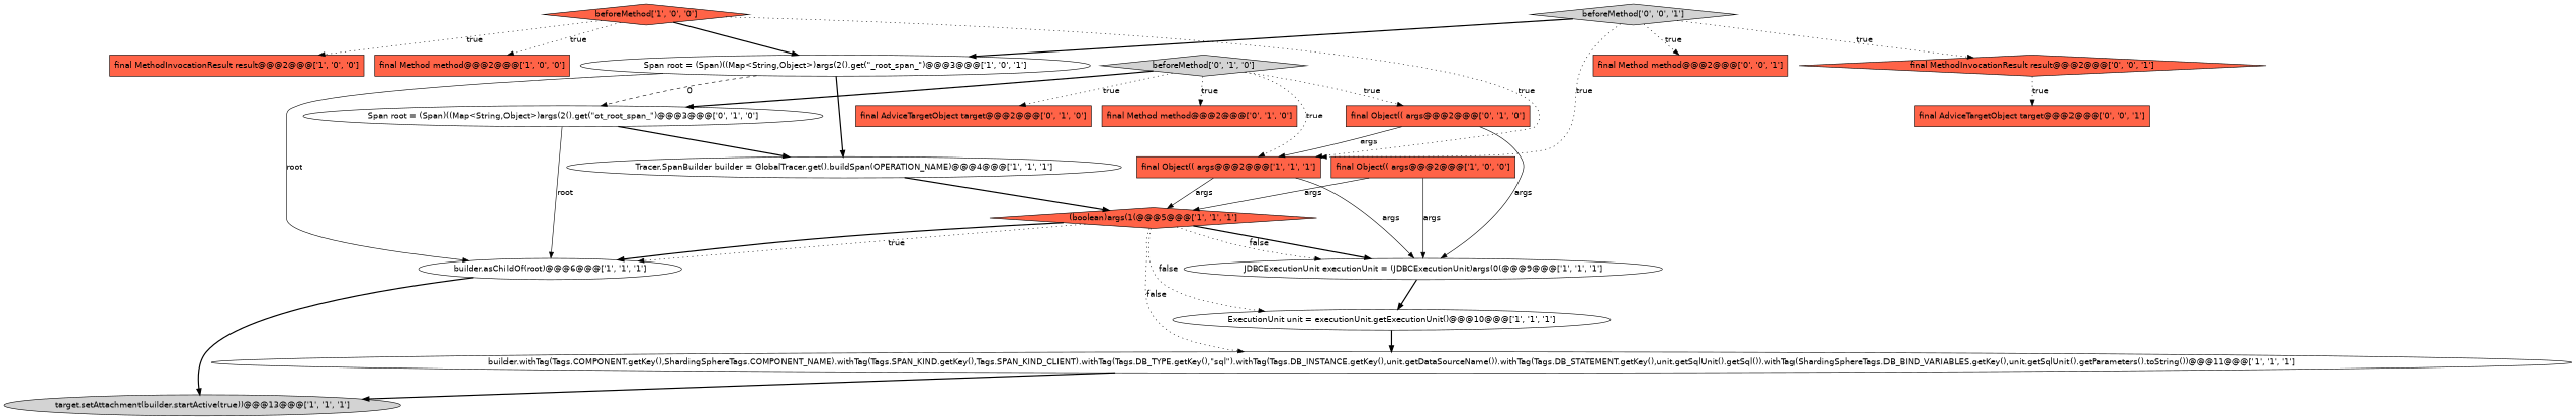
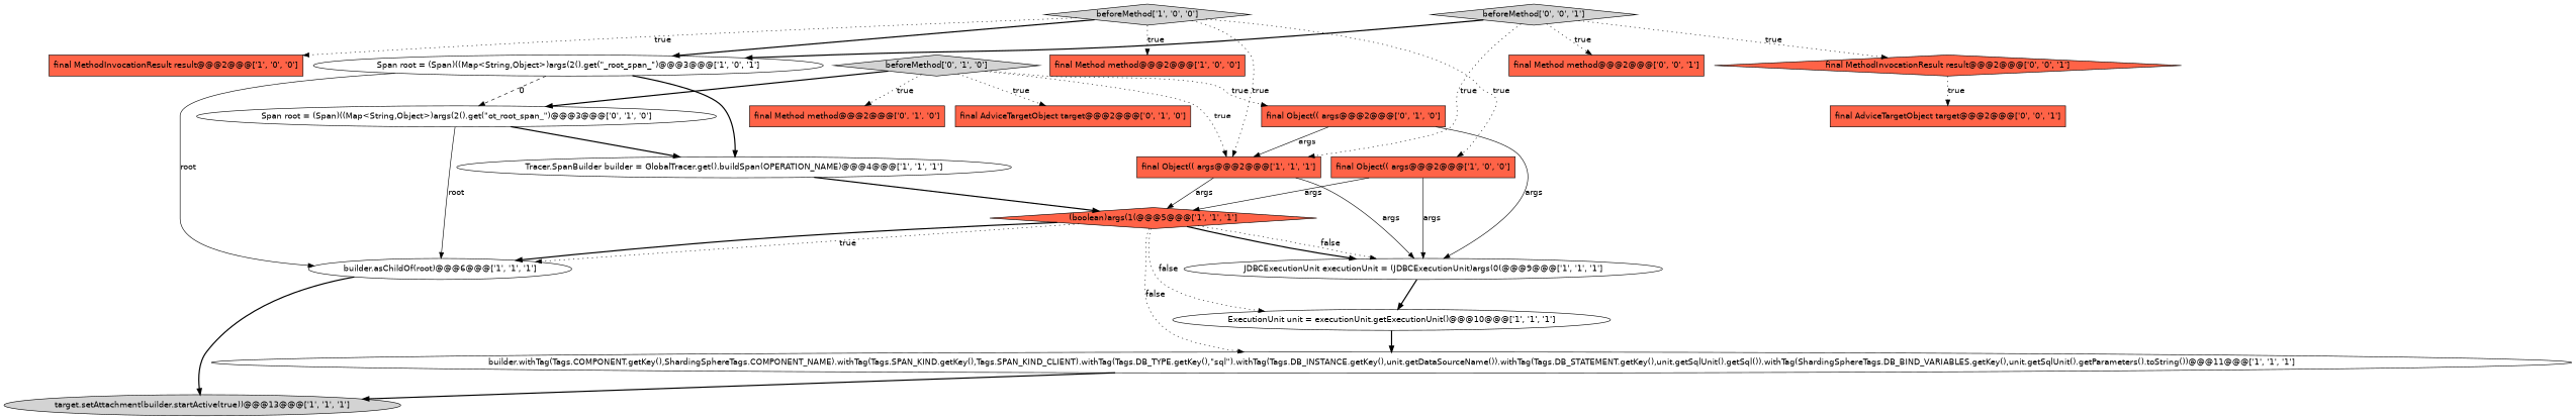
  digraph {
    fontname="DejaVu Sans"
    node [fillcolor=tomato fontname="DejaVu Sans" shape=box style=filled]
    edge [fontname="DejaVu Sans" style=dotted]
    n1 [fillcolor=lightgray label="beforeMethod['0', '1', '0']" shape=diamond]
    n2 [label="final Object(( args@@@2@@@['0', '1', '0']"]
    n3 [label="final AdviceTargetObject target@@@2@@@['0', '1', '0']"]
    n4 [label="final Method method@@@2@@@['0', '1', '0']"]
    n5 [label="final Object(( args@@@2@@@['1', '1', '1']"]
    n6 [fillcolor=white label="Span root = (Span)((Map<String,Object>)args(2().get(\"ot_root_span_\")@@@3@@@['0', '1', '0']" shape=ellipse]
    n7 [fillcolor=white label="JDBCExecutionUnit executionUnit = (JDBCExecutionUnit)args(0(@@@9@@@['1', '1', '1']" shape=ellipse]
    n8 [label="(boolean)args(1(@@@5@@@['1', '1', '1']" shape=diamond]
    n9 [fillcolor=white label="builder.asChildOf(root)@@@6@@@['1', '1', '1']" shape=ellipse]
    n10 [fillcolor=white label="Tracer.SpanBuilder builder = GlobalTracer.get().buildSpan(OPERATION_NAME)@@@4@@@['1', '1', '1']" shape=ellipse]
    n11 [label="final Method method@@@2@@@['0', '0', '1']"]
    n12 [fillcolor=white label="ExecutionUnit unit = executionUnit.getExecutionUnit()@@@10@@@['1', '1', '1']" shape=ellipse]
    n13 [fillcolor=white label="builder.withTag(Tags.COMPONENT.getKey(),ShardingSphereTags.COMPONENT_NAME).withTag(Tags.SPAN_KIND.getKey(),Tags.SPAN_KIND_CLIENT).withTag(Tags.DB_TYPE.getKey(),\"sql\").withTag(Tags.DB_INSTANCE.getKey(),unit.getDataSourceName()).withTag(Tags.DB_STATEMENT.getKey(),unit.getSqlUnit().getSql()).withTag(ShardingSphereTags.DB_BIND_VARIABLES.getKey(),unit.getSqlUnit().getParameters().toString())@@@11@@@['1', '1', '1']" shape=ellipse]
    n14 [fillcolor=lightgray label="target.setAttachment(builder.startActive(true))@@@13@@@['1', '1', '1']" shape=ellipse]
-   n15 [label="beforeMethod['1', '0', '0']" shape=diamond]
+   n15 [fillcolor=lightgray label="beforeMethod['1', '0', '0']" shape=diamond]
    n16 [fillcolor=white label="Span root = (Span)((Map<String,Object>)args(2().get(\"_root_span_\")@@@3@@@['1', '0', '1']" shape=ellipse]
    n17 [label="final MethodInvocationResult result@@@2@@@['1', '0', '0']"]
    n18 [label="final Method method@@@2@@@['1', '0', '0']"]
    n19 [label="final Object(( args@@@2@@@['1', '0', '0']"]
    n20 [fillcolor=lightgray label="beforeMethod['0', '0', '1']" shape=diamond]
    n21 [label="final MethodInvocationResult result@@@2@@@['0', '0', '1']" shape=diamond]
    n22 [label="final AdviceTargetObject target@@@2@@@['0', '0', '1']"]
    n1 -> n2 [label=true]
    n1 -> n3 [label=true]
    n1 -> n4 [label=true]
    n1 -> n5 [label=true]
    n1 -> n6 [style=bold]
    n2 -> n5 [label=args style=solid]
    n2 -> n7 [label=args style=solid]
    n5 -> n7 [label=args style=solid]
    n5 -> n8 [label=args style=solid]
    n6 -> n9 [label=root style=solid]
    n6 -> n10 [style=bold]
    n7 -> n12 [style=bold]
    n8 -> n7 [style=bold]
    n8 -> n7 [label=false]
    n8 -> n9 [label=true]
    n8 -> n9 [style=bold]
    n8 -> n12 [label=false]
    n8 -> n13 [label=false]
    n9 -> n14 [style=bold]
    n10 -> n8 [style=bold]
    n12 -> n13 [style=bold]
    n13 -> n14 [style=bold]
    n15 -> n5 [label=true]
    n15 -> n16 [style=bold]
    n15 -> n17 [label=true]
    n15 -> n18 [label=true]
+   n15 -> n19 [label=true]
    n16 -> n6 [label=0 style=dashed]
    n16 -> n9 [label=root style=solid]
    n16 -> n10 [style=bold]
    n19 -> n7 [label=args style=solid]
    n19 -> n8 [label=args style=solid]
    n20 -> n5 [label=true]
    n20 -> n11 [label=true]
    n20 -> n16 [style=bold]
    n20 -> n21 [label=true]
    n21 -> n22 [label=true]
  }
